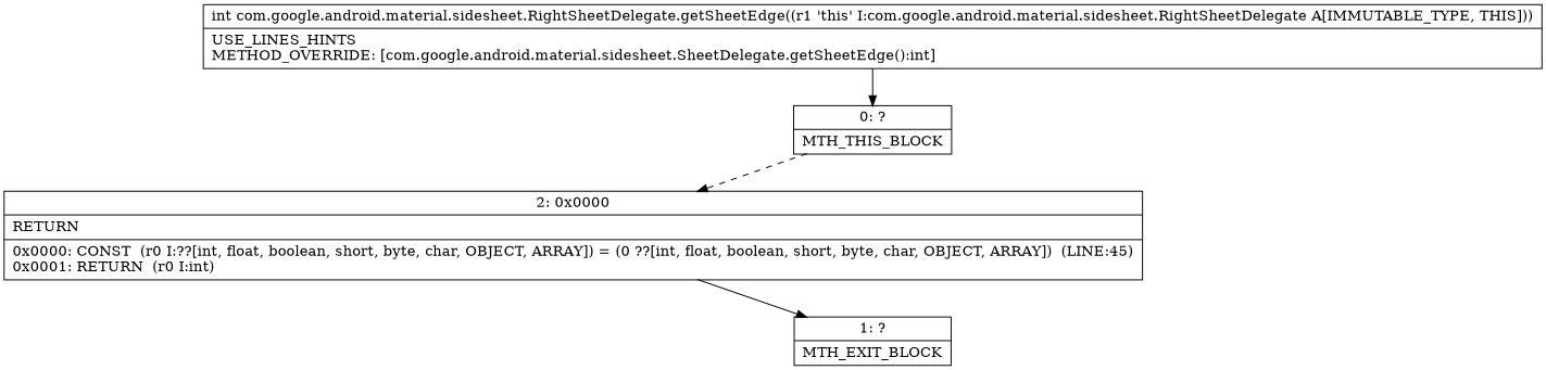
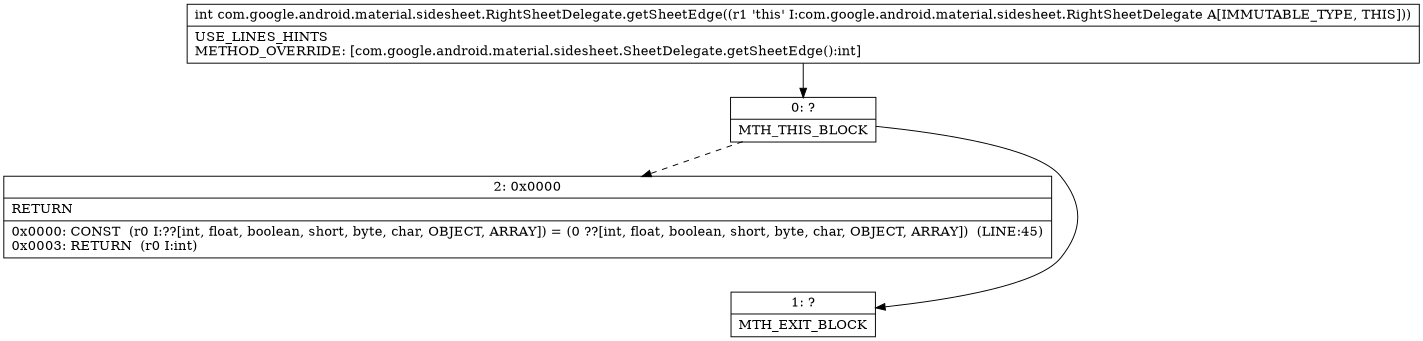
  digraph {
    node [shape=record]
    edge [style=solid]
    n1 [label="{0\:\ ?|MTH_THIS_BLOCK\l}"]
-   n2 [label="{2\:\ 0x0000|RETURN\l|0x0000: CONST  (r0 I:??[int, float, boolean, short, byte, char, OBJECT, ARRAY]) = (0 ??[int, float, boolean, short, byte, char, OBJECT, ARRAY])  (LINE:45)\l0x0001: RETURN  (r0 I:int) \l}"]
+   n2 [label="{2\:\ 0x0000|RETURN\l|0x0000: CONST  (r0 I:??[int, float, boolean, short, byte, char, OBJECT, ARRAY]) = (0 ??[int, float, boolean, short, byte, char, OBJECT, ARRAY])  (LINE:45)\l0x0003: RETURN  (r0 I:int) \l}"]
    n3 [label="{1\:\ ?|MTH_EXIT_BLOCK\l}"]
    n4 [label="{int com.google.android.material.sidesheet.RightSheetDelegate.getSheetEdge((r1 'this' I:com.google.android.material.sidesheet.RightSheetDelegate A[IMMUTABLE_TYPE, THIS]))  | USE_LINES_HINTS\lMETHOD_OVERRIDE: [com.google.android.material.sidesheet.SheetDelegate.getSheetEdge():int]\l}"]
    n1 -> n2 [style=dashed]
-   n2 -> n3
+   n1 -> n3
    n4 -> n1
  }
